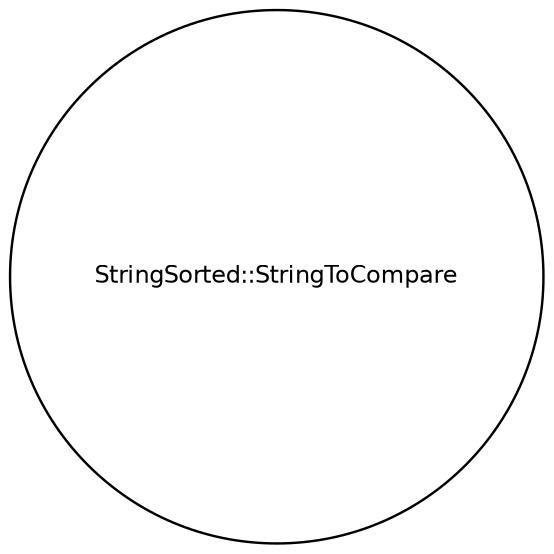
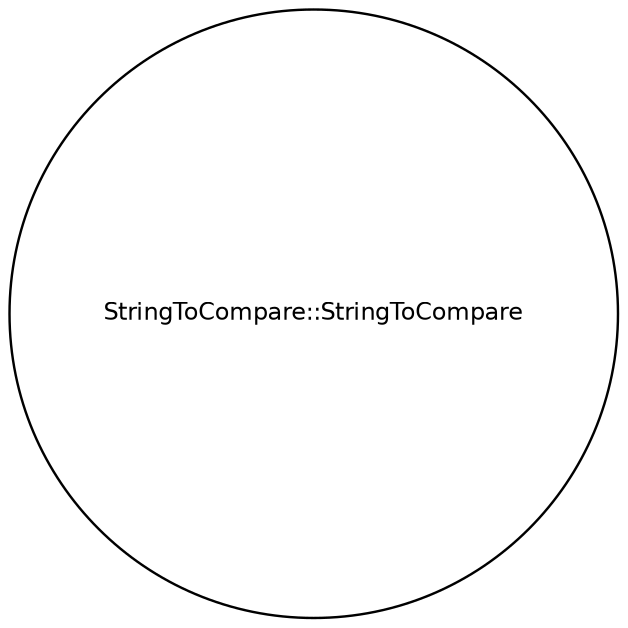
  digraph {
    rankdir=LR
-   n1 [color=black fillcolor=white fontname=Helvetica fontsize=10 height=0.2 label="StringSorted::StringToCompare" shape=circle style=filled width=0.4]
+   n1 [color=black fillcolor=white fontname=Helvetica fontsize=10 height=0.2 label="StringToCompare::StringToCompare" shape=circle style=filled width=0.4]
  }
